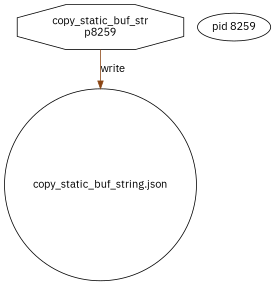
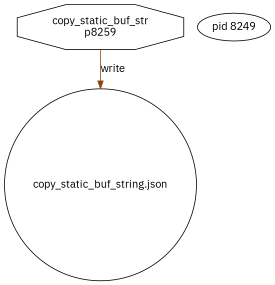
  strict digraph {
    rankdir=TB
    fontname="IBM Plex Sans"
    node [fontname="IBM Plex Sans"]
    n1 [label="copy_static_buf_string.json" shape=circle]
-   n2 [label="pid 8259" shape=ellipse]
+   n2 [label="pid 8249" shape=ellipse]
    n3 [label="copy_static_buf_str\np8259" shape=octagon]
    n3 -> n1 [color=saddlebrown label=write fontname="IBM Plex Sans"]
  }
